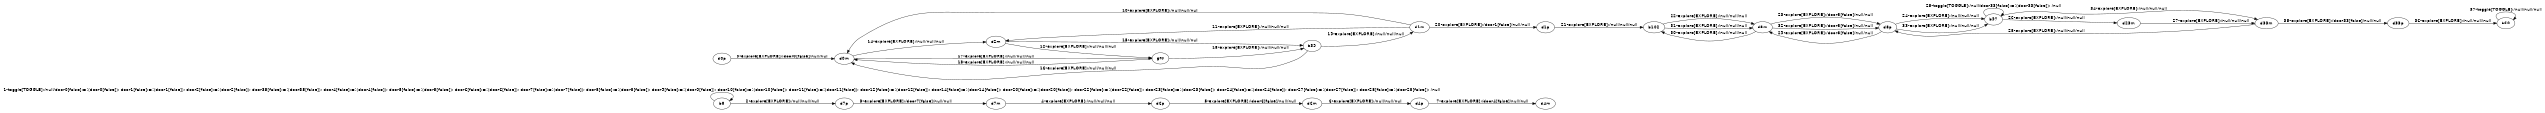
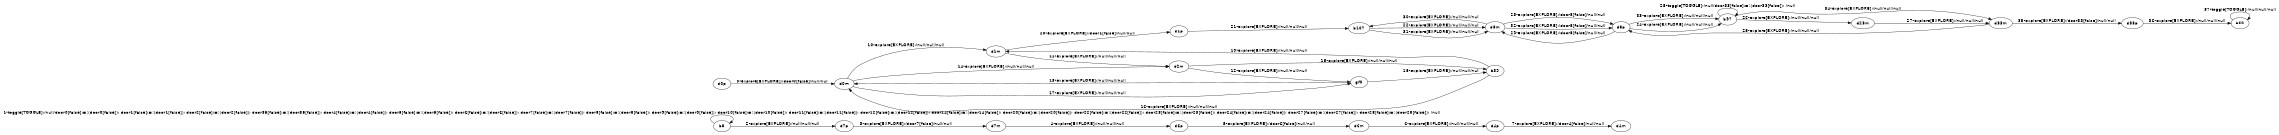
  digraph {
    fontname="DejaVu Sans"
    rankdir=LR
    node [fontname="DejaVu Sans"]
    edge [fontname="DejaVu Sans"]
    b8
    d7p
    d7m
    d6p
    d6m
    d4p
    d4m
    d0p
    d0m
    d1m
    d2m
    gf0
    d1p
    b39
-   b107 [label=b102]
+   b107
    d8m
    d8p
    b97
    d23m
    d33m
    d33p
    b60
    b8 -> b8 [label="1-toggle[TOGGLE];/null/door0[false]:=!(door0[false]); door1[false]:=!(door1[false]); door2[false]:=!(door2[false]); door35[false]:=!(door35[false]); door4[false]:=!(door4[false]); door5[false]:=!(door5[false]); door6[false]:=!(door6[false]); door7[false]:=!(door7[false]); door8[false]:=!(door8[false]); door9[false]:=!(door9[false]); door10[false]:=!(door10[false]); door11[false]:=!(door11[false]); door12[false]:=!(door12[false]); door14[false]:=!(door14[false]); door20[false]:=!(door20[false]); door22[false]:=!(door22[false]); door23[false]:=!(door23[false]); door24[false]:=!(door24[false]); door27[false]:=!(door27[false]); door28[false]:=!(door28[false]); /null"]
    b8 -> d7p [label="2-explore[EXPLORE];/null/null/null"]
    d7p -> d7m [label="3-explore[EXPLORE];/door7[false]/null/null"]
    d7m -> d6p [label="4-explore[EXPLORE];/null/null/null"]
    d6p -> d6m [label="5-explore[EXPLORE];/door6[false]/null/null"]
    d6m -> d4p [label="6-explore[EXPLORE];/null/null/null"]
    d4p -> d4m [label="7-explore[EXPLORE];/door4[false]/null/null"]
    d0p -> d0m [label="9-explore[EXPLORE];/door0[false]/null/null"]
-   d1m -> d0m [label="10-explore[EXPLORE];/null/null/null"]
+   d0m -> d1m [label="10-explore[EXPLORE];/null/null/null"]
    d0m -> d2m [label="14-explore[EXPLORE];/null/null/null"]
    d0m -> gf0 [label="17-explore[EXPLORE];/null/null/null"]
    d1m -> d2m [label="11-explore[EXPLORE];/null/null/null"]
    d1m -> d1p [label="20-explore[EXPLORE];/door1[false]/null/null"]
    d2m -> gf0 [label="12-explore[EXPLORE];/null/null/null"]
    d2m -> b39 [label="15-explore[EXPLORE];/null/null/null"]
    gf0 -> d0m [label="13-explore[EXPLORE];/null/null/null"]
    gf0 -> b39 [label="18-explore[EXPLORE];/null/null/null"]
    d1p -> b107 [label="21-explore[EXPLORE];/null/null/null"]
    b39 -> d0m [label="16-explore[EXPLORE];/null/null/null"]
    b39 -> d1m [label="19-explore[EXPLORE];/null/null/null"]
    b107 -> d8m [label="22-explore[EXPLORE];/null/null/null"]
    b107 -> d8m [label="31-explore[EXPLORE];/null/null/null"]
    d8m -> b107 [label="30-explore[EXPLORE];/null/null/null"]
    d8m -> d8p [label="23-explore[EXPLORE];/door8[false]/null/null"]
    d8m -> d8p [label="32-explore[EXPLORE];/door8[false]/null/null"]
    d8p -> d8m [label="29-explore[EXPLORE];/door8[false]/null/null"]
    d8p -> b97 [label="24-explore[EXPLORE];/null/null/null"]
    d8p -> b97 [label="33-explore[EXPLORE];/null/null/null"]
    b97 -> b97 [label="25-toggle[TOGGLE];/null/door33[false]:=!(door33[false]); /null"]
    b97 -> d23m [label="26-explore[EXPLORE];/null/null/null"]
    b97 -> d33m [label="34-explore[EXPLORE];/null/null/null"]
    d23m -> d33m [label="27-explore[EXPLORE];/null/null/null"]
    d33m -> d8p [label="28-explore[EXPLORE];/null/null/null"]
    d33m -> d33p [label="35-explore[EXPLORE];/door33[false]/null/null"]
    d33p -> b60 [label="36-explore[EXPLORE];/null/null/null"]
    b60 -> b60 [label="37-toggle[TOGGLE];/null/null/null"]
  }
